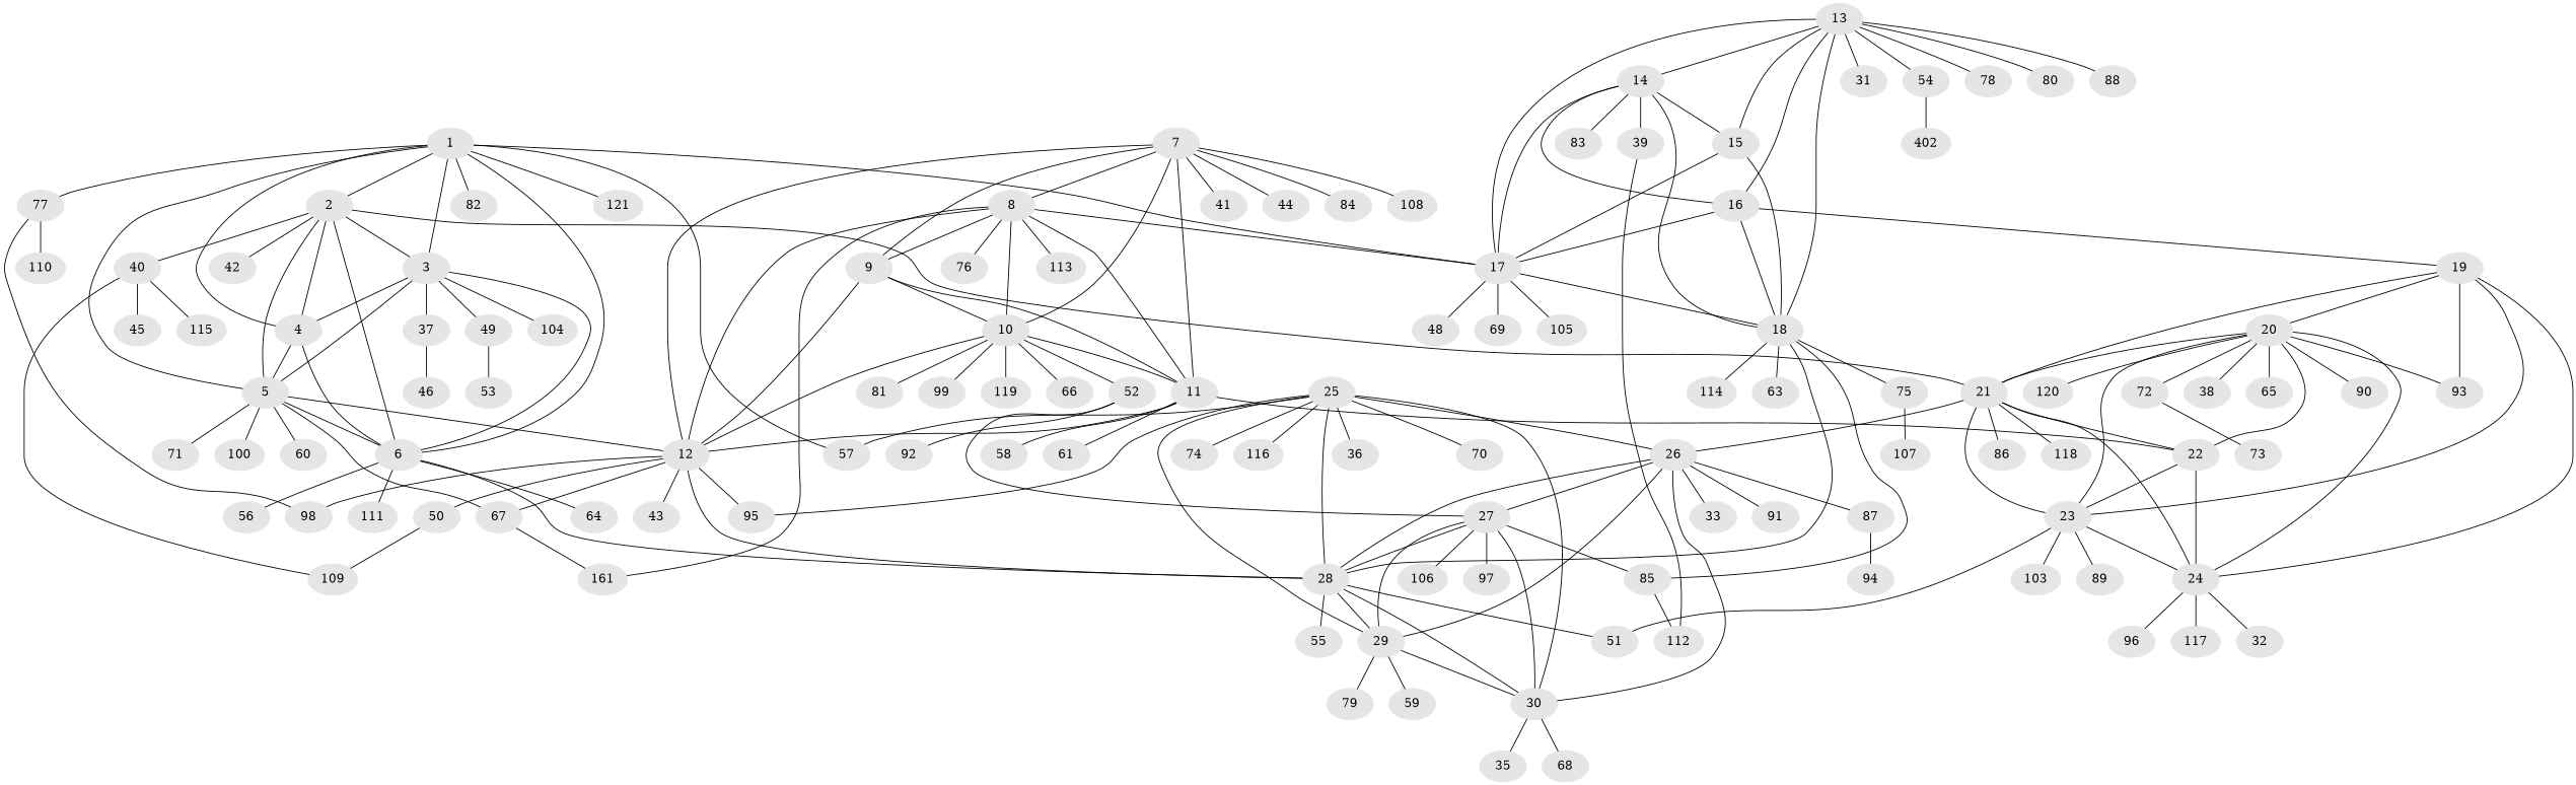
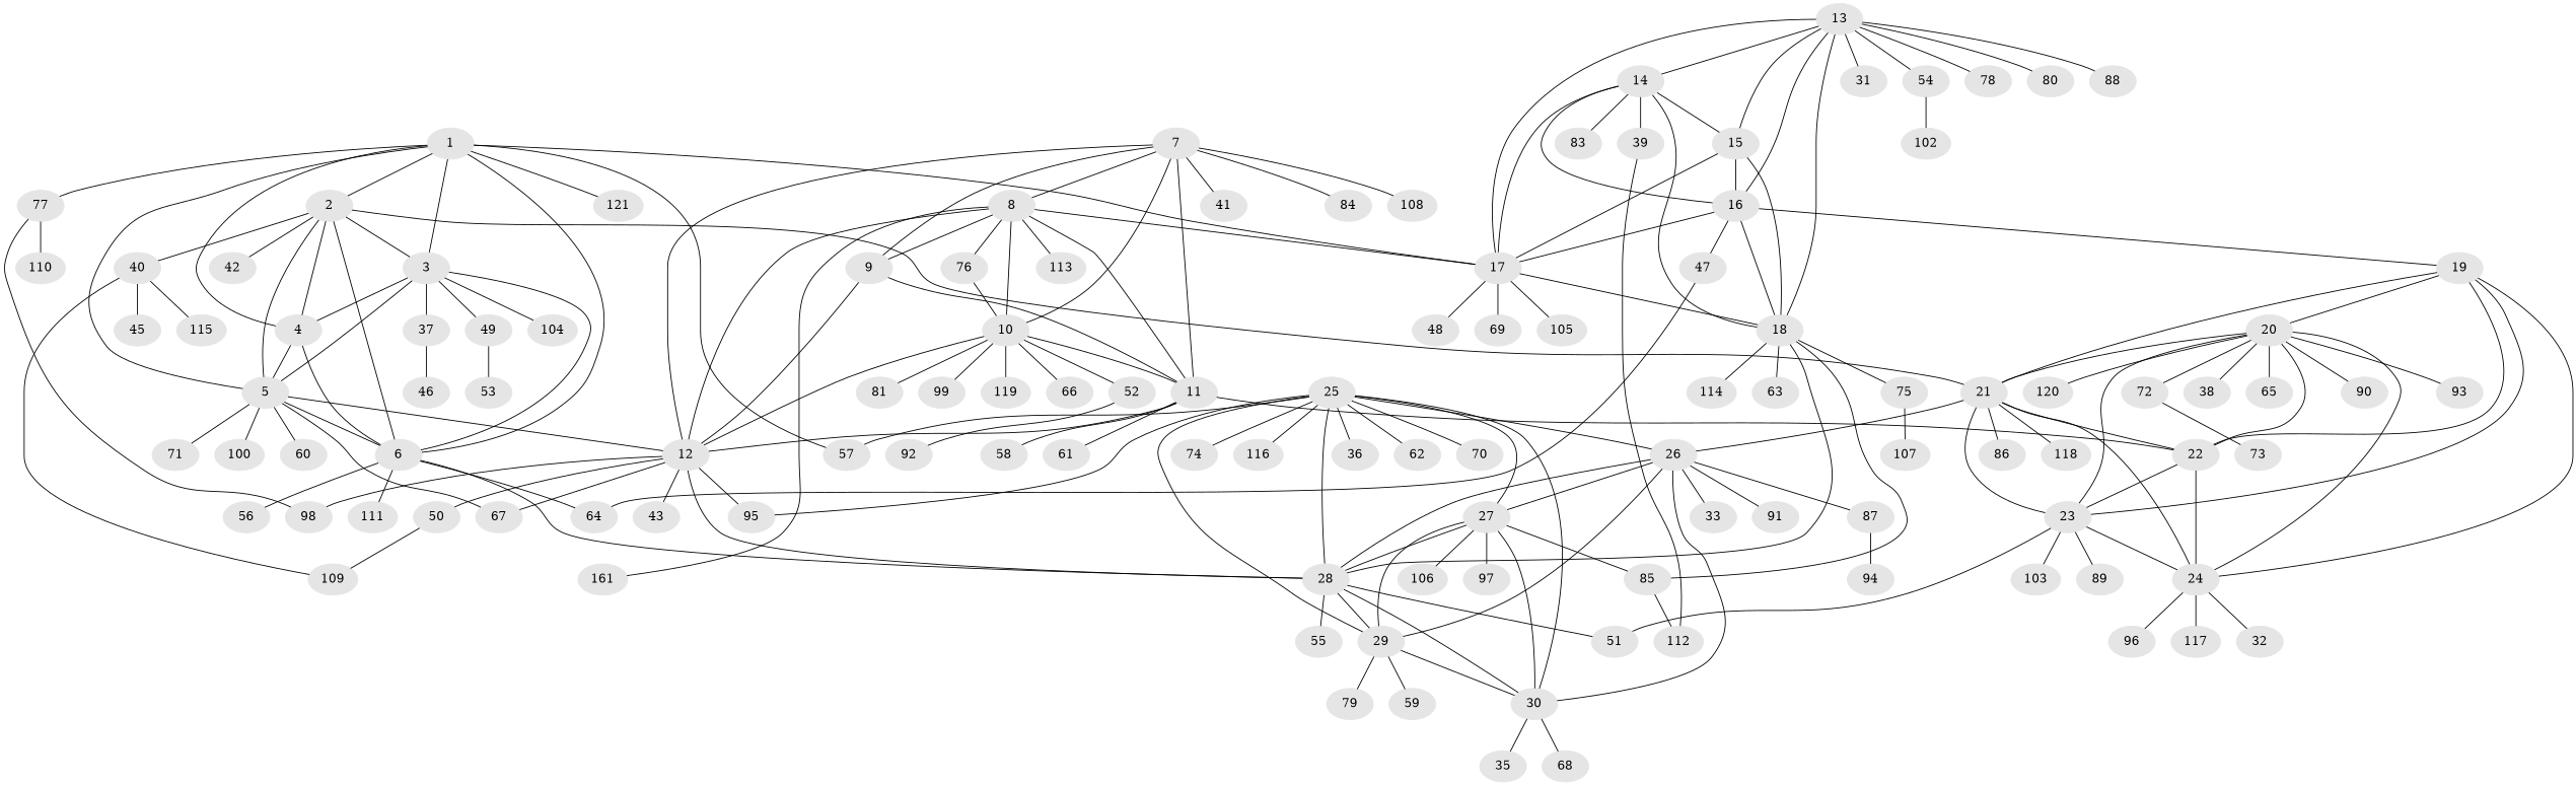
  graph {
    node [color=gray90 style=filled]
    1
    2
    3
    4
    5
    6
    17
    57
    77
-   82
    121
    21
    40
    42
    37
    49
    104
    12
    60
    67
    71
    100
    28
    56
    64
    111
    18
    48
    69
    105
    98
    110
    22
    23
    24
    26
    86
    118
    45
    109
    115
    46
    53
    43
    50
    95
    n47 [label=161]
    51
    29
    30
    55
    7
    8
    9
    10
    11
    41
-   44
    84
    108
    76
    113
    52
    66
    81
    99
    119
    58
    61
    92
    13
    14
    15
    16
    31
    54
    78
    80
    88
    39
    83
    19
+   47
    63
    75
    85
    114
-   102 [label=402]
+   102
    112
    20
    107
    38
    65
    72
    90
    93
    120
    89
    103
    32
    96
    117
    73
    27
    33
    87
    91
    25
    36
+   62
    70
    74
    116
    97
    106
    59
    79
    35
    68
    94
    1 -- 2
    1 -- 3
    1 -- 4
    1 -- 5
    1 -- 6
    1 -- 17
    1 -- 57
    1 -- 77
-   1 -- 82
    1 -- 121
    2 -- 3
    2 -- 4
    2 -- 5
    2 -- 6
    2 -- 21
    2 -- 40
    2 -- 42
    3 -- 4
    3 -- 5
    3 -- 6
    3 -- 37
    3 -- 49
    3 -- 104
    4 -- 5
    4 -- 6
    5 -- 6
    5 -- 12
    5 -- 60
    5 -- 67
    5 -- 71
    5 -- 100
    6 -- 28
    6 -- 56
    6 -- 64
    6 -- 111
    17 -- 18
    17 -- 48
    17 -- 69
    17 -- 105
    77 -- 98
    77 -- 110
    21 -- 22
    21 -- 23
    21 -- 24
    21 -- 26
    21 -- 86
    21 -- 118
    40 -- 45
    40 -- 109
    40 -- 115
    37 -- 46
    49 -- 53
    12 -- 67
    12 -- 28
    12 -- 98
    12 -- 43
    12 -- 50
    12 -- 95
-   67 -- n47
    28 -- 51
    28 -- 29
    28 -- 30
    28 -- 55
    18 -- 28
    18 -- 63
    18 -- 75
    18 -- 85
    18 -- 114
    22 -- 23
    22 -- 24
    23 -- 24
    23 -- 51
    23 -- 89
    23 -- 103
    24 -- 32
    24 -- 96
    24 -- 117
    26 -- 28
    26 -- 29
    26 -- 30
    26 -- 27
    26 -- 33
    26 -- 87
    26 -- 91
    50 -- 109
    29 -- 30
    29 -- 59
    29 -- 79
    30 -- 35
    30 -- 68
    7 -- 12
    7 -- 8
    7 -- 9
    7 -- 10
    7 -- 11
    7 -- 41
-   7 -- 44
    7 -- 84
    7 -- 108
    8 -- 17
    8 -- 12
    8 -- n47
    8 -- 9
    8 -- 10
    8 -- 11
    8 -- 76
    8 -- 113
    9 -- 12
-   9 -- 10
+   76 -- 10
    9 -- 11
    10 -- 12
    10 -- 11
    10 -- 52
    10 -- 66
    10 -- 81
    10 -- 99
    10 -- 119
    11 -- 12
    11 -- 22
    11 -- 58
    11 -- 61
    52 -- 92
    13 -- 17
    13 -- 18
    13 -- 14
    13 -- 15
    13 -- 16
    13 -- 31
    13 -- 54
    13 -- 78
    13 -- 80
    13 -- 88
    14 -- 17
    14 -- 18
    14 -- 15
    14 -- 16
    14 -- 39
    14 -- 83
    15 -- 17
    15 -- 18
+   15 -- 16
    16 -- 17
    16 -- 18
    16 -- 19
+   16 -- 47
    54 -- 102
    39 -- 112
    19 -- 21
-   19 -- 93
+   19 -- 22
    19 -- 23
    19 -- 24
    19 -- 20
+   47 -- 64
    75 -- 107
    85 -- 112
    20 -- 21
    20 -- 22
    20 -- 23
    20 -- 24
    20 -- 38
    20 -- 65
    20 -- 72
    20 -- 90
    20 -- 93
    20 -- 120
    72 -- 73
    27 -- 28
    27 -- 29
    27 -- 30
    27 -- 85
    27 -- 97
    27 -- 106
    87 -- 94
    25 -- 57
    25 -- 28
    25 -- 26
    25 -- 95
    25 -- 29
    25 -- 30
-   52 -- 27
+   25 -- 27
    25 -- 36
+   25 -- 62
    25 -- 70
    25 -- 74
    25 -- 116
  }
